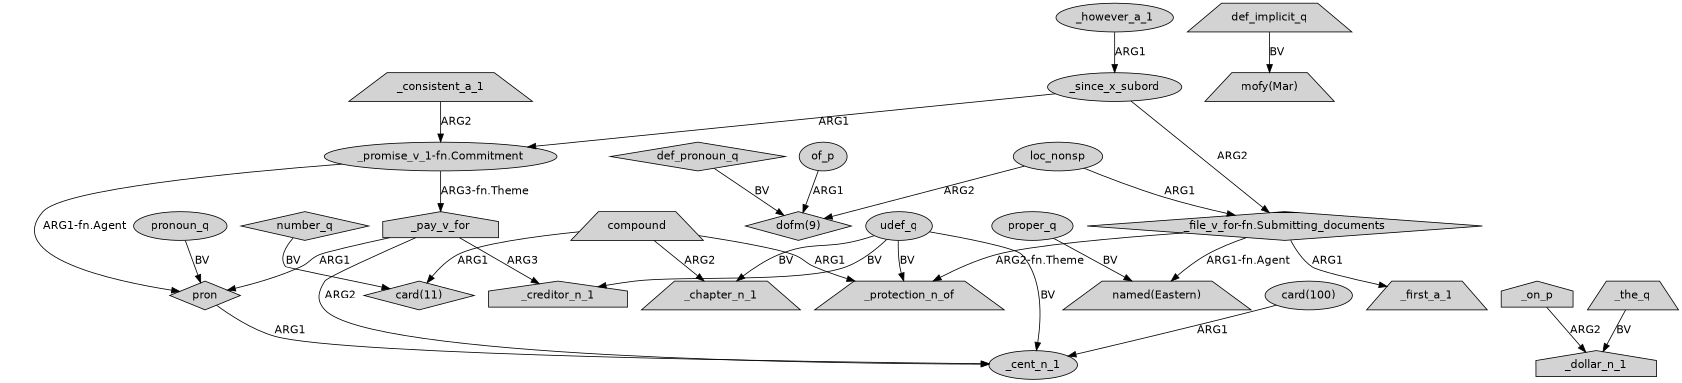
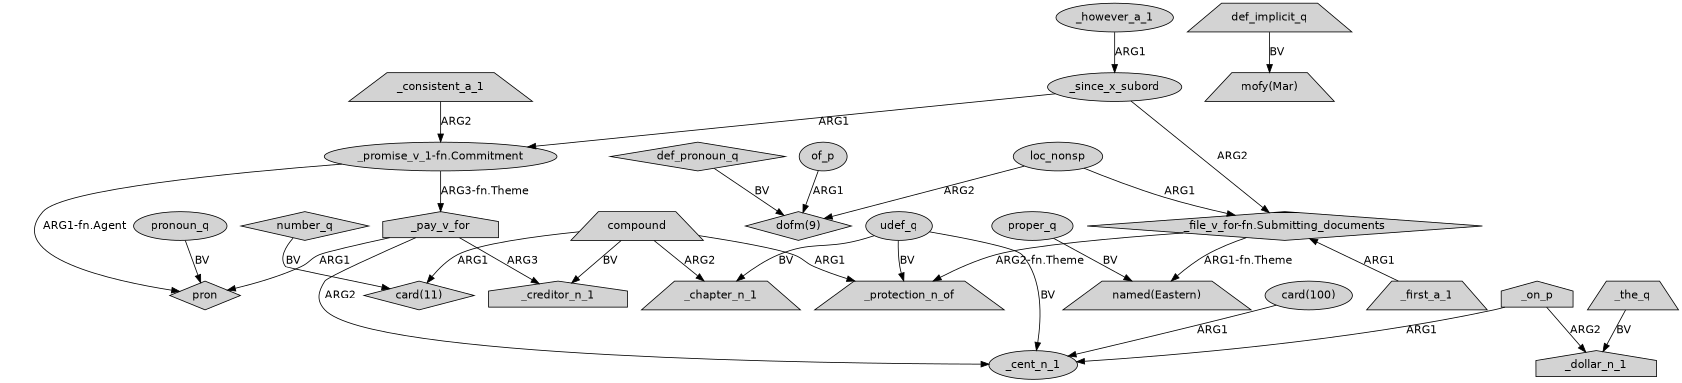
  digraph {
    fontname="DejaVu Sans"
    node [fontname="DejaVu Sans" shape=ellipse style=filled]
    edge [fontname="DejaVu Sans"]
    _chapter_n_1 [shape=trapezium]
    udef_q
    _creditor_n_1 [shape=house]
    _cent_n_1
    _protection_n_of [shape=trapezium]
    _pay_v_for [shape=house]
    pron [shape=diamond]
    number_q [shape=diamond]
    "card(11)" [shape=diamond]
    compound [shape=trapezium]
    "_promise_v_1-fn.Commitment"
    _on_p [shape=house]
    _dollar_n_1 [shape=house]
    _the_q [shape=trapezium]
    "_file_v_for-fn.Submitting_documents" [shape=diamond]
    loc_nonsp
    "dofm(9)" [shape=diamond]
    "named(Eastern)" [shape=trapezium]
    _since_x_subord
    def_implicit_q [shape=trapezium]
    "mofy(Mar)" [shape=trapezium]
    "card(100)"
    proper_q
    pronoun_q
    _first_a_1 [shape=trapezium]
    of_p
    n27 [label=def_pronoun_q shape=diamond]
    _consistent_a_1 [shape=trapezium]
    _however_a_1
    udef_q -> _chapter_n_1 [label=BV]
-   udef_q -> _creditor_n_1 [label=BV]
+   compound -> _creditor_n_1 [label=BV]
    udef_q -> _cent_n_1 [label=BV]
    udef_q -> _protection_n_of [label=BV]
    _pay_v_for -> _creditor_n_1 [label=ARG3]
    _pay_v_for -> _cent_n_1 [label=ARG2]
    _pay_v_for -> pron [label=ARG1]
    number_q -> "card(11)" [label=BV]
    compound -> _chapter_n_1 [label=ARG2]
    compound -> _protection_n_of [label=ARG1]
    compound -> "card(11)" [label=ARG1]
    "_promise_v_1-fn.Commitment" -> _pay_v_for [label="ARG3-fn.Theme"]
    "_promise_v_1-fn.Commitment" -> pron [label="ARG1-fn.Agent"]
-   pron -> _cent_n_1 [label=ARG1]
+   _on_p -> _cent_n_1 [label=ARG1]
    _on_p -> _dollar_n_1 [label=ARG2]
    _the_q -> _dollar_n_1 [label=BV]
    "_file_v_for-fn.Submitting_documents" -> _protection_n_of [label="ARG2-fn.Theme"]
-   "_file_v_for-fn.Submitting_documents" -> "named(Eastern)" [label="ARG1-fn.Agent"]
+   "_file_v_for-fn.Submitting_documents" -> "named(Eastern)" [label="ARG1-fn.Theme"]
    loc_nonsp -> "_file_v_for-fn.Submitting_documents" [label=ARG1]
    loc_nonsp -> "dofm(9)" [label=ARG2]
    _since_x_subord -> "_promise_v_1-fn.Commitment" [label=ARG1]
    _since_x_subord -> "_file_v_for-fn.Submitting_documents" [label=ARG2]
    def_implicit_q -> "mofy(Mar)" [label=BV]
    "card(100)" -> _cent_n_1 [label=ARG1]
    proper_q -> "named(Eastern)" [label=BV]
    pronoun_q -> pron [label=BV]
-   "_file_v_for-fn.Submitting_documents" -> _first_a_1 [label=ARG1]
+   _first_a_1 -> "_file_v_for-fn.Submitting_documents" [label=ARG1]
    of_p -> "dofm(9)" [label=ARG1]
    n27 -> "dofm(9)" [label=BV]
    _consistent_a_1 -> "_promise_v_1-fn.Commitment" [label=ARG2]
    _however_a_1 -> _since_x_subord [label=ARG1]
  }
